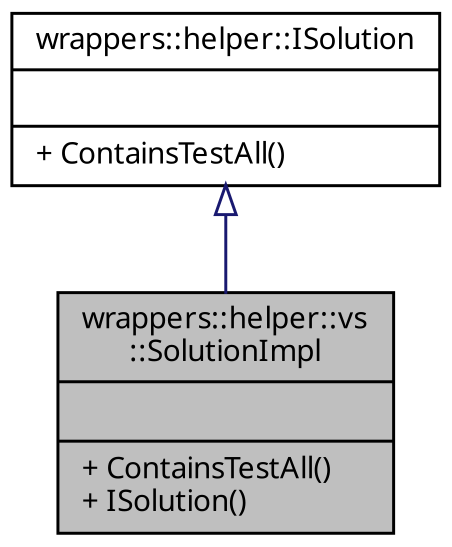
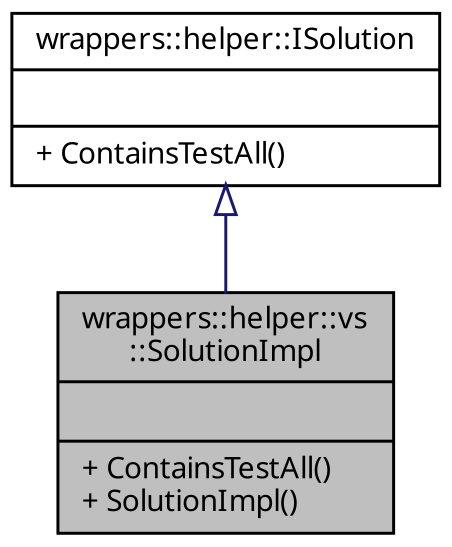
  digraph {
    node [color=black fontname=Verdana fontsize=10 shape=record style=filled]
-   n1 [fillcolor=grey75 fontcolor=black height=0.2 label="{wrappers::helper::vs\l::SolutionImpl\n||+ ContainsTestAll()\l+ ISolution()\l}" width=0.4]
+   n1 [fillcolor=grey75 fontcolor=black height=0.2 label="{wrappers::helper::vs\l::SolutionImpl\n||+ ContainsTestAll()\l+ SolutionImpl()\l}" width=0.4]
    n2 [fillcolor=white height=0.2 label="{wrappers::helper::ISolution\n||+ ContainsTestAll()\l}" width=0.4]
    n2 -> n1 [arrowtail=onormal color=midnightblue dir=back fontname=Verdana fontsize=10 labelfontname=Verdana labelfontsize=10 style=solid]
  }
